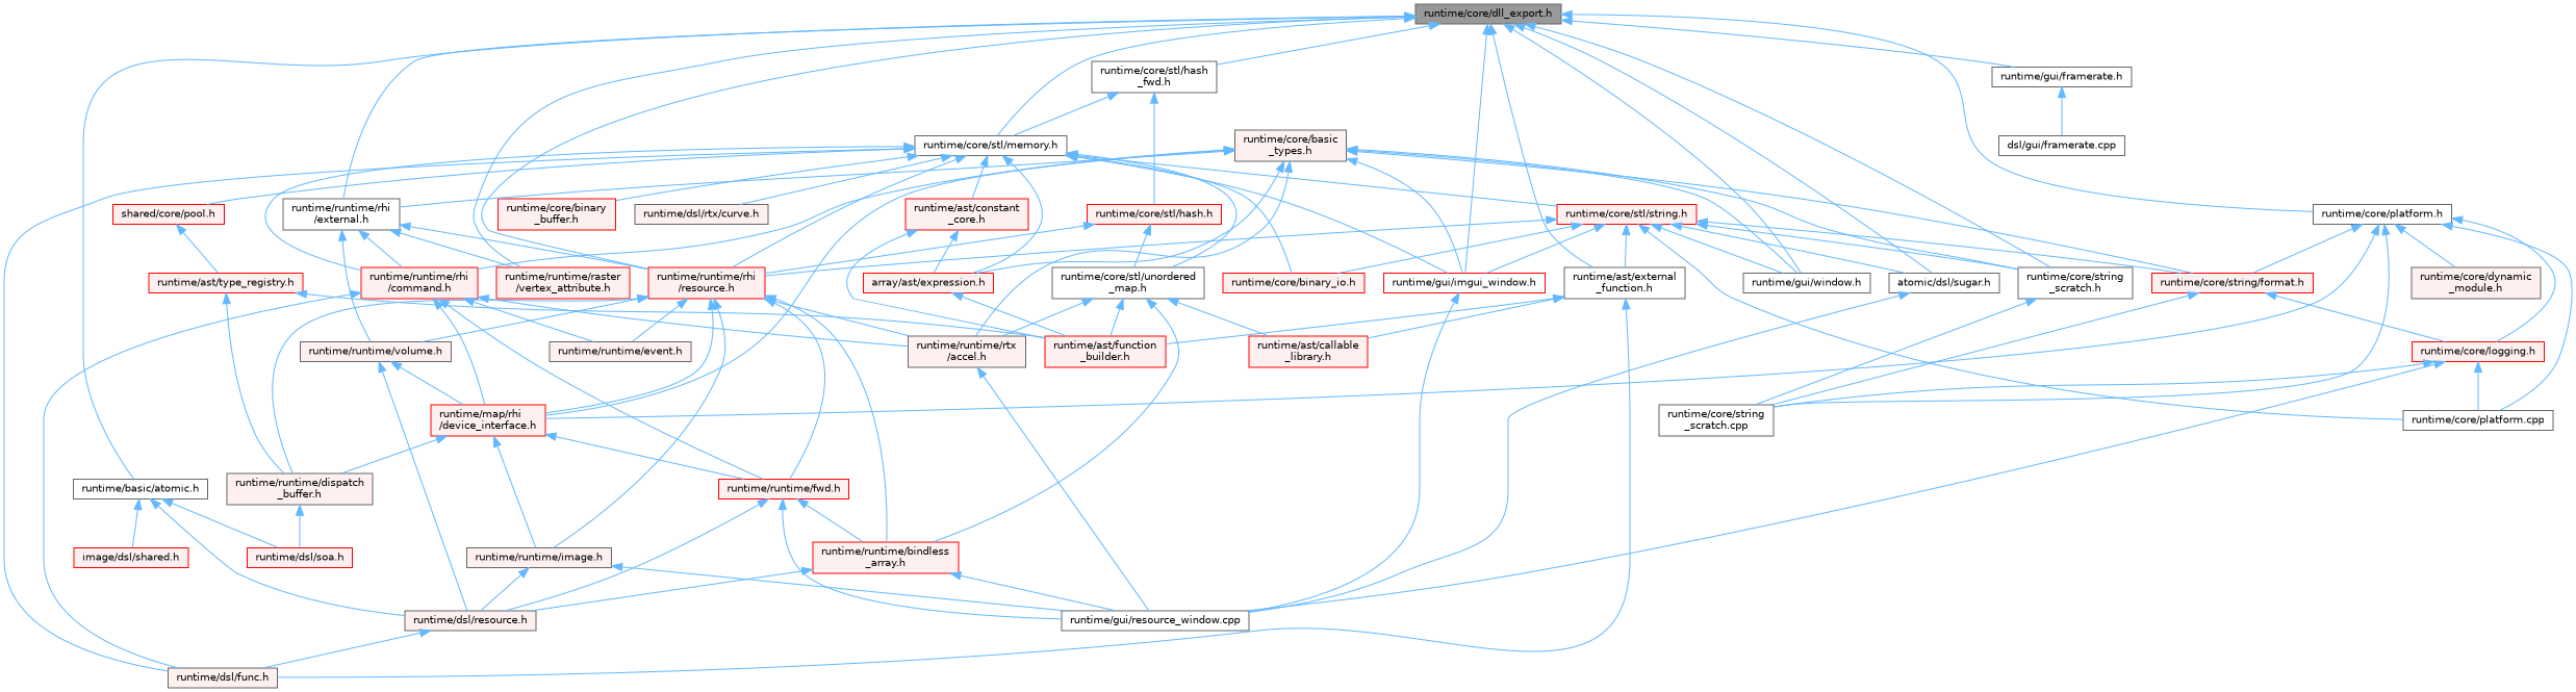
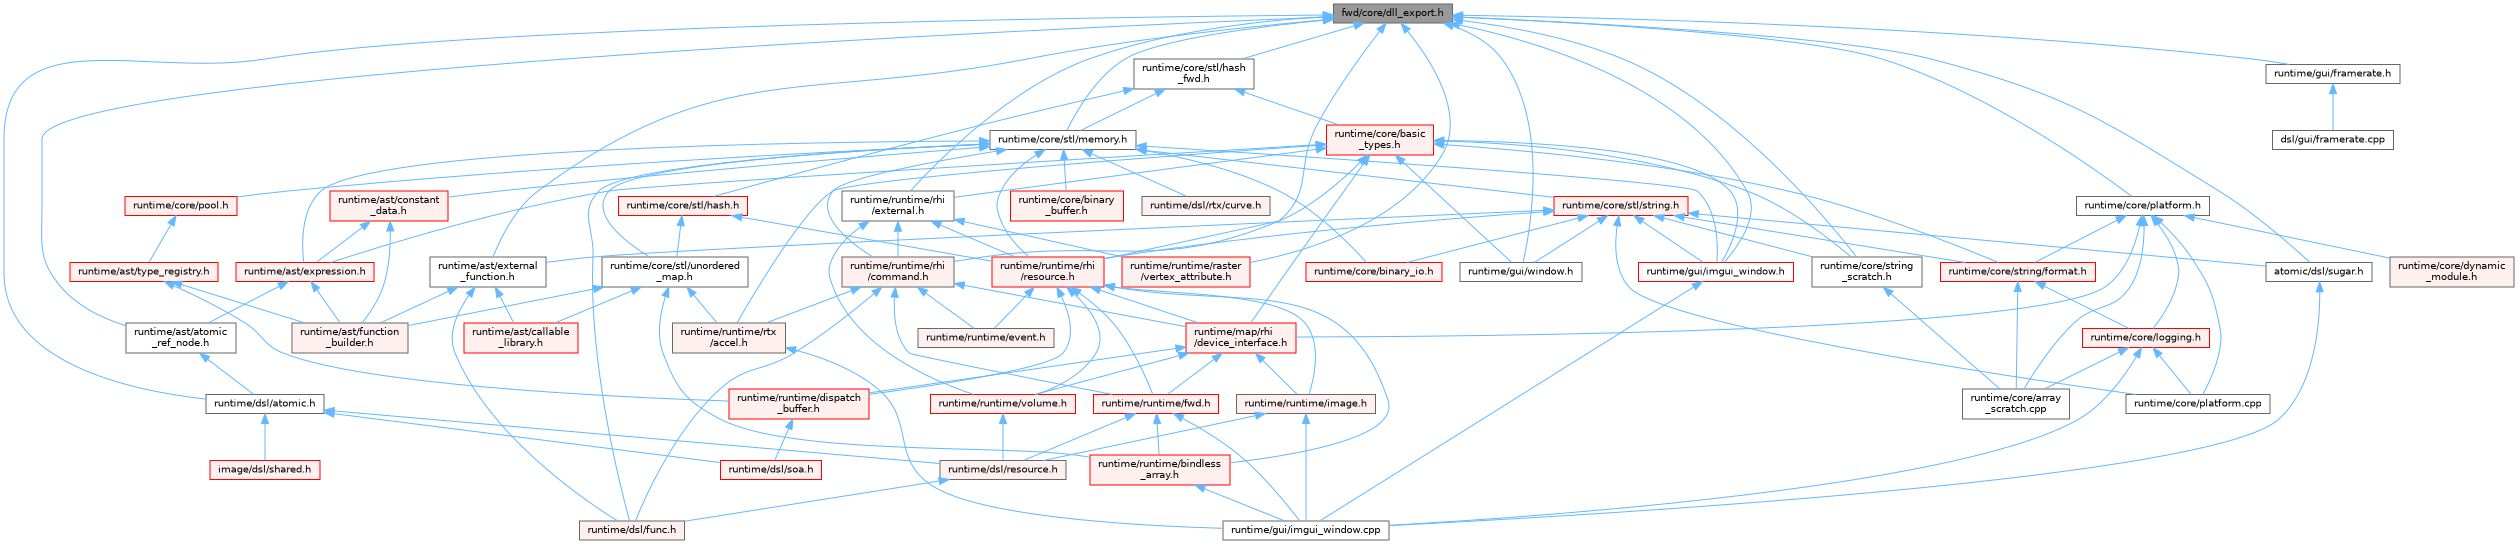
  digraph {
    node [color=red fillcolor="#FFF0F0" fontname=Helvetica fontsize=10 shape=box style=filled]
    edge [color=steelblue1 dir=back fontname=Helvetica fontsize=10 labelfontname=Helvetica labelfontsize=10 style=solid]
-   n1 [color=gray40 fillcolor=grey60 fontcolor=black height=0.2 label="runtime/core/dll_export.h" width=0.4]
-   n3 [color=grey40 fillcolor=white height=0.2 label="runtime/basic/atomic.h" width=0.4]
+   n1 [color=gray40 fillcolor=grey60 fontcolor=black height=0.2 label="fwd/core/dll_export.h" width=0.4]
+   n2 [color=grey40 fillcolor=white height=0.2 label="runtime/ast/atomic\l_ref_node.h" width=0.4]
+   n3 [color=grey40 fillcolor=white height=0.2 label="runtime/dsl/atomic.h" width=0.4]
    n4 [color=grey40 fillcolor=white height=0.2 label="runtime/ast/external\l_function.h" width=0.4]
    n5 [color=grey40 fillcolor=white height=0.2 label="runtime/core/platform.h" width=0.4]
    n6 [color=grey40 fillcolor=white height=0.2 label="runtime/core/stl/hash\l_fwd.h" width=0.4]
    n7 [color=grey40 fillcolor=white height=0.2 label="runtime/core/string\l_scratch.h" width=0.4]
    n8 [fillcolor=white height=0.2 label="runtime/gui/imgui_window.h" width=0.4]
    n9 [color=grey40 fillcolor=white height=0.2 label="runtime/gui/window.h" width=0.4]
    n10 [color=grey40 fillcolor=white height=0.2 label="runtime/runtime/rhi\l/external.h" width=0.4]
    n11 [height=0.2 label="runtime/runtime/rhi\l/resource.h" width=0.4]
    n12 [color=grey40 fillcolor=white height=0.2 label="runtime/core/stl/memory.h" width=0.4]
    n13 [color=grey40 fillcolor=white height=0.2 label="atomic/dsl/sugar.h" width=0.4]
    n14 [color=grey40 fillcolor=white height=0.2 label="runtime/gui/framerate.h" width=0.4]
    n15 [height=0.2 label="runtime/runtime/raster\l/vertex_attribute.h" width=0.4]
    n16 [color=grey40 height=0.2 label="runtime/dsl/resource.h" width=0.4]
    n17 [height=0.2 label="runtime/dsl/soa.h" width=0.4]
    n18 [height=0.2 label="image/dsl/shared.h" width=0.4]
    n19 [color=grey40 height=0.2 label="runtime/dsl/func.h" width=0.4]
    n20 [height=0.2 label="runtime/ast/callable\l_library.h" width=0.4]
-   n21 [height=0.2 label="runtime/ast/function\l_builder.h" width=0.4]
+   n21 [color=grey40 height=0.2 label="runtime/ast/function\l_builder.h" width=0.4]
    n22 [color=grey40 height=0.2 label="runtime/core/dynamic\l_module.h" width=0.4]
    n23 [height=0.2 label="runtime/core/logging.h" width=0.4]
    n24 [color=grey40 fillcolor=white height=0.2 label="runtime/core/platform.cpp" width=0.4]
-   n25 [color=grey40 fillcolor=white height=0.2 label="runtime/core/string\l_scratch.cpp" width=0.4]
+   n25 [color=grey40 fillcolor=white height=0.2 label="runtime/core/array\l_scratch.cpp" width=0.4]
    n26 [height=0.2 label="runtime/core/string/format.h" width=0.4]
    n27 [height=0.2 label="runtime/map/rhi\l/device_interface.h" width=0.4]
-   n28 [color=grey40 height=0.2 label="runtime/core/basic\l_types.h" width=0.4]
+   n28 [height=0.2 label="runtime/core/basic\l_types.h" width=0.4]
    n29 [height=0.2 label="runtime/core/stl/hash.h" width=0.4]
-   n30 [color=grey40 fillcolor=white height=0.2 label="runtime/gui/resource_window.cpp" width=0.4]
+   n30 [color=grey40 fillcolor=white height=0.2 label="runtime/gui/imgui_window.cpp" width=0.4]
    n31 [color=grey40 height=0.2 label="runtime/runtime/rtx\l/accel.h" width=0.4]
-   n32 [color=grey40 height=0.2 label="runtime/runtime/volume.h" width=0.4]
-   n33 [height=0.2 label="runtime/runtime/rhi\l/command.h" width=0.4]
+   n32 [height=0.2 label="runtime/runtime/volume.h" width=0.4]
+   n33 [color=grey40 height=0.2 label="runtime/runtime/rhi\l/command.h" width=0.4]
    n34 [height=0.2 label="runtime/runtime/fwd.h" width=0.4]
-   n35 [color=grey40 height=0.2 label="runtime/runtime/dispatch\l_buffer.h" width=0.4]
+   n35 [height=0.2 label="runtime/runtime/dispatch\l_buffer.h" width=0.4]
    n36 [color=grey40 height=0.2 label="runtime/runtime/image.h" width=0.4]
    n37 [height=0.2 label="runtime/runtime/bindless\l_array.h" width=0.4]
    n38 [color=grey40 height=0.2 label="runtime/runtime/event.h" width=0.4]
-   n39 [height=0.2 label="runtime/ast/constant\l_core.h" width=0.4]
-   n40 [height=0.2 label="array/ast/expression.h" width=0.4]
+   n39 [height=0.2 label="runtime/ast/constant\l_data.h" width=0.4]
+   n40 [height=0.2 label="runtime/ast/expression.h" width=0.4]
    n41 [color=grey40 fillcolor=white height=0.2 label="runtime/core/stl/unordered\l_map.h" width=0.4]
    n42 [height=0.2 label="runtime/core/binary\l_buffer.h" width=0.4]
    n43 [height=0.2 label="runtime/core/binary_io.h" width=0.4]
-   n44 [height=0.2 label="shared/core/pool.h" width=0.4]
+   n44 [height=0.2 label="runtime/core/pool.h" width=0.4]
    n45 [height=0.2 label="runtime/core/stl/string.h" width=0.4]
    n46 [color=grey40 height=0.2 label="runtime/dsl/rtx/curve.h" width=0.4]
    n47 [color=grey40 fillcolor=white height=0.2 label="dsl/gui/framerate.cpp" width=0.4]
    n48 [height=0.2 label="runtime/ast/type_registry.h" width=0.4]
+   n1 -> n2
    n1 -> n3
    n1 -> n4
    n1 -> n5
    n1 -> n6
    n1 -> n7
    n1 -> n8
    n1 -> n9
    n1 -> n10
    n1 -> n11
    n1 -> n12
    n1 -> n13
    n1 -> n14
    n1 -> n15
+   n2 -> n3
    n3 -> n16
    n3 -> n17
    n3 -> n18
    n4 -> n19
    n4 -> n20
    n4 -> n21
    n5 -> n22
    n5 -> n23
    n5 -> n24
    n5 -> n25
    n5 -> n26
    n5 -> n27
    n6 -> n12
+   n6 -> n28
    n6 -> n29
    n7 -> n25
    n8 -> n30
    n10 -> n11
    n10 -> n15
    n10 -> n32
    n10 -> n33
    n11 -> n27
-   n11 -> n31
    n11 -> n32
    n11 -> n34
    n11 -> n35
    n11 -> n36
    n11 -> n37
    n11 -> n38
    n12 -> n8
    n12 -> n11
    n12 -> n19
    n12 -> n33
    n12 -> n39
    n12 -> n40
    n12 -> n41
    n12 -> n42
    n12 -> n43
    n12 -> n44
    n12 -> n45
    n12 -> n46
    n13 -> n30
    n14 -> n47
    n16 -> n19
    n23 -> n24
    n23 -> n25
    n23 -> n30
    n26 -> n23
    n26 -> n25
-   n32 -> n27
+   n27 -> n32
    n27 -> n34
    n27 -> n35
    n27 -> n36
    n28 -> n7
    n28 -> n8
    n28 -> n9
    n28 -> n10
    n28 -> n26
    n28 -> n27
    n28 -> n31
    n28 -> n33
    n28 -> n40
    n29 -> n11
    n29 -> n41
    n31 -> n30
    n32 -> n16
    n33 -> n19
    n33 -> n27
    n33 -> n31
    n33 -> n34
    n33 -> n38
    n34 -> n16
    n34 -> n30
    n34 -> n37
    n35 -> n17
    n36 -> n16
    n36 -> n30
-   n37 -> n16
    n37 -> n30
    n39 -> n21
    n39 -> n40
+   n40 -> n2
    n40 -> n21
    n41 -> n20
    n41 -> n21
    n41 -> n31
    n41 -> n37
    n44 -> n48
    n45 -> n4
    n45 -> n7
    n45 -> n8
    n45 -> n9
    n45 -> n11
    n45 -> n13
    n45 -> n24
    n45 -> n26
    n45 -> n43
    n48 -> n21
    n48 -> n35
  }
